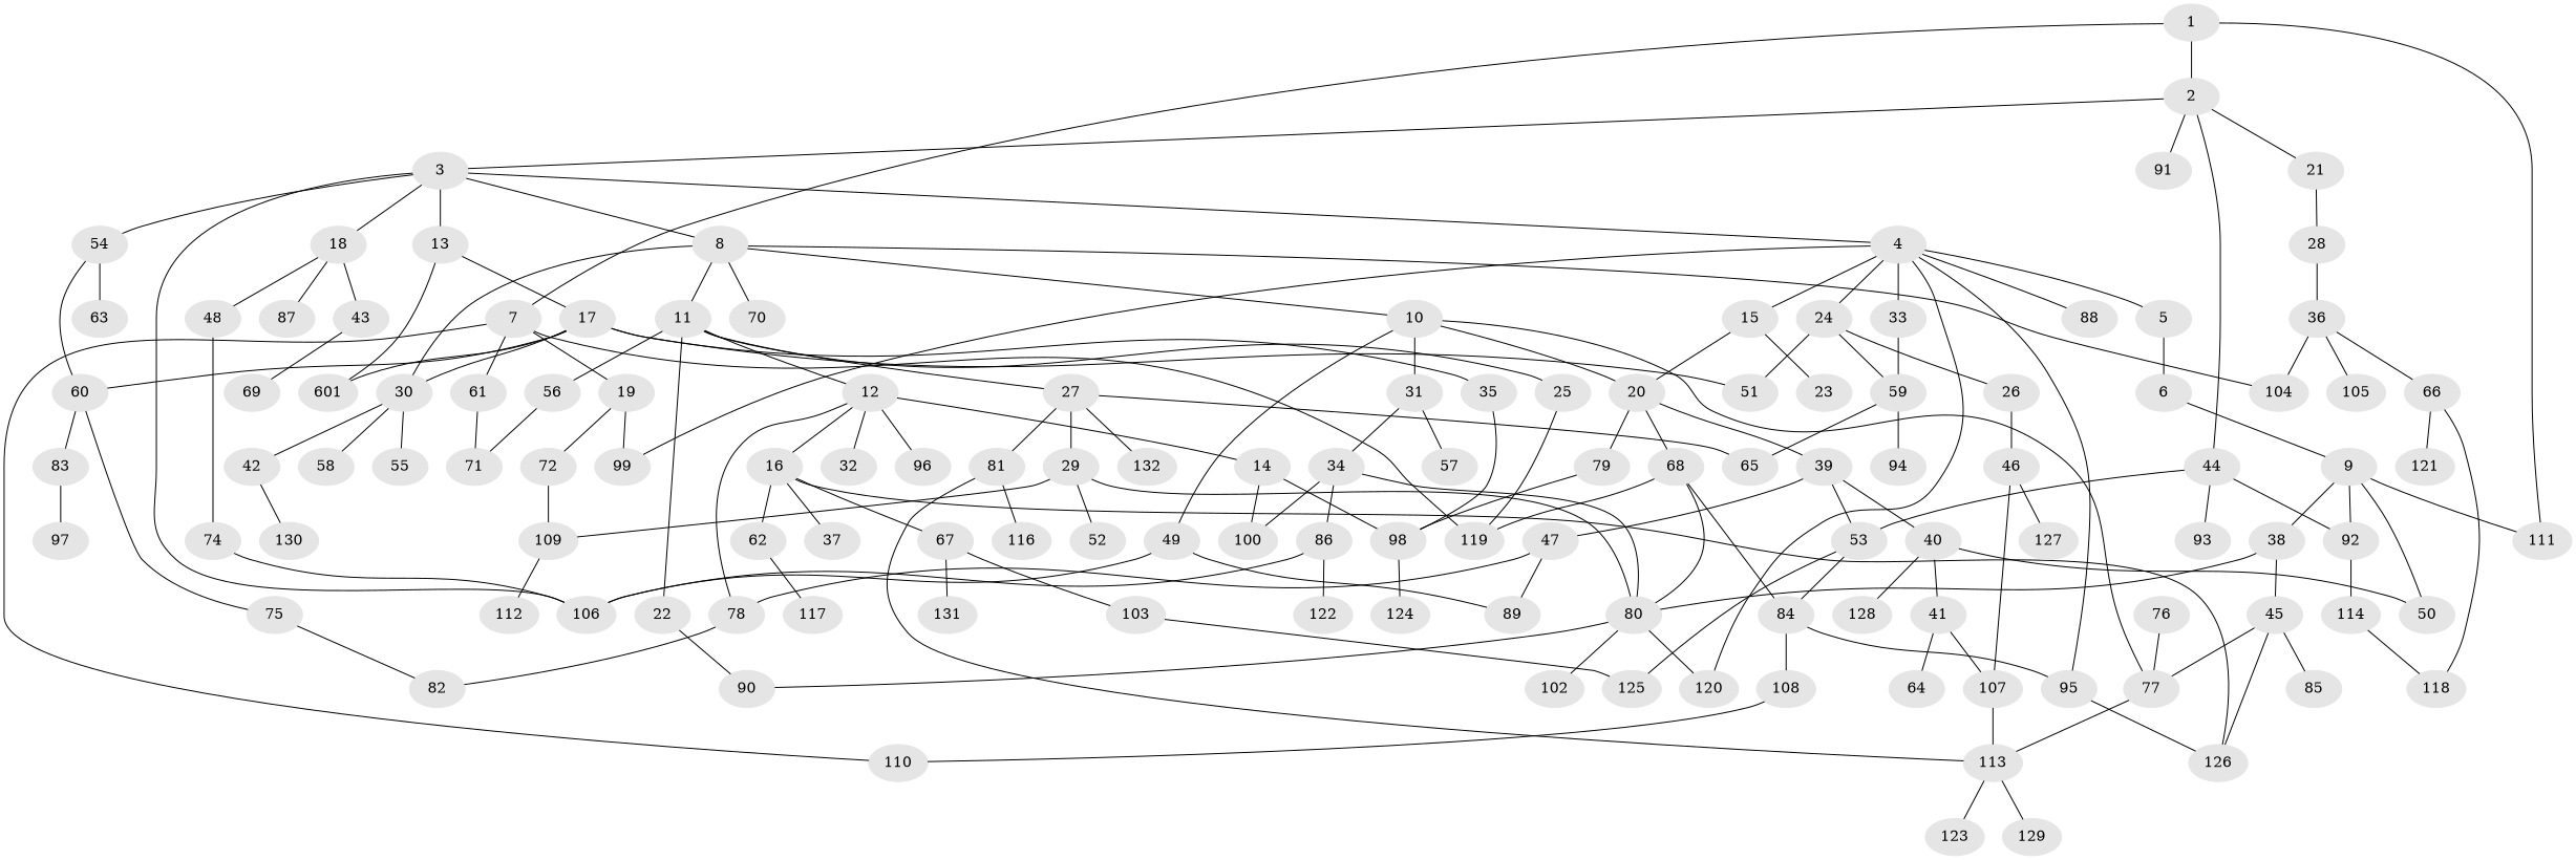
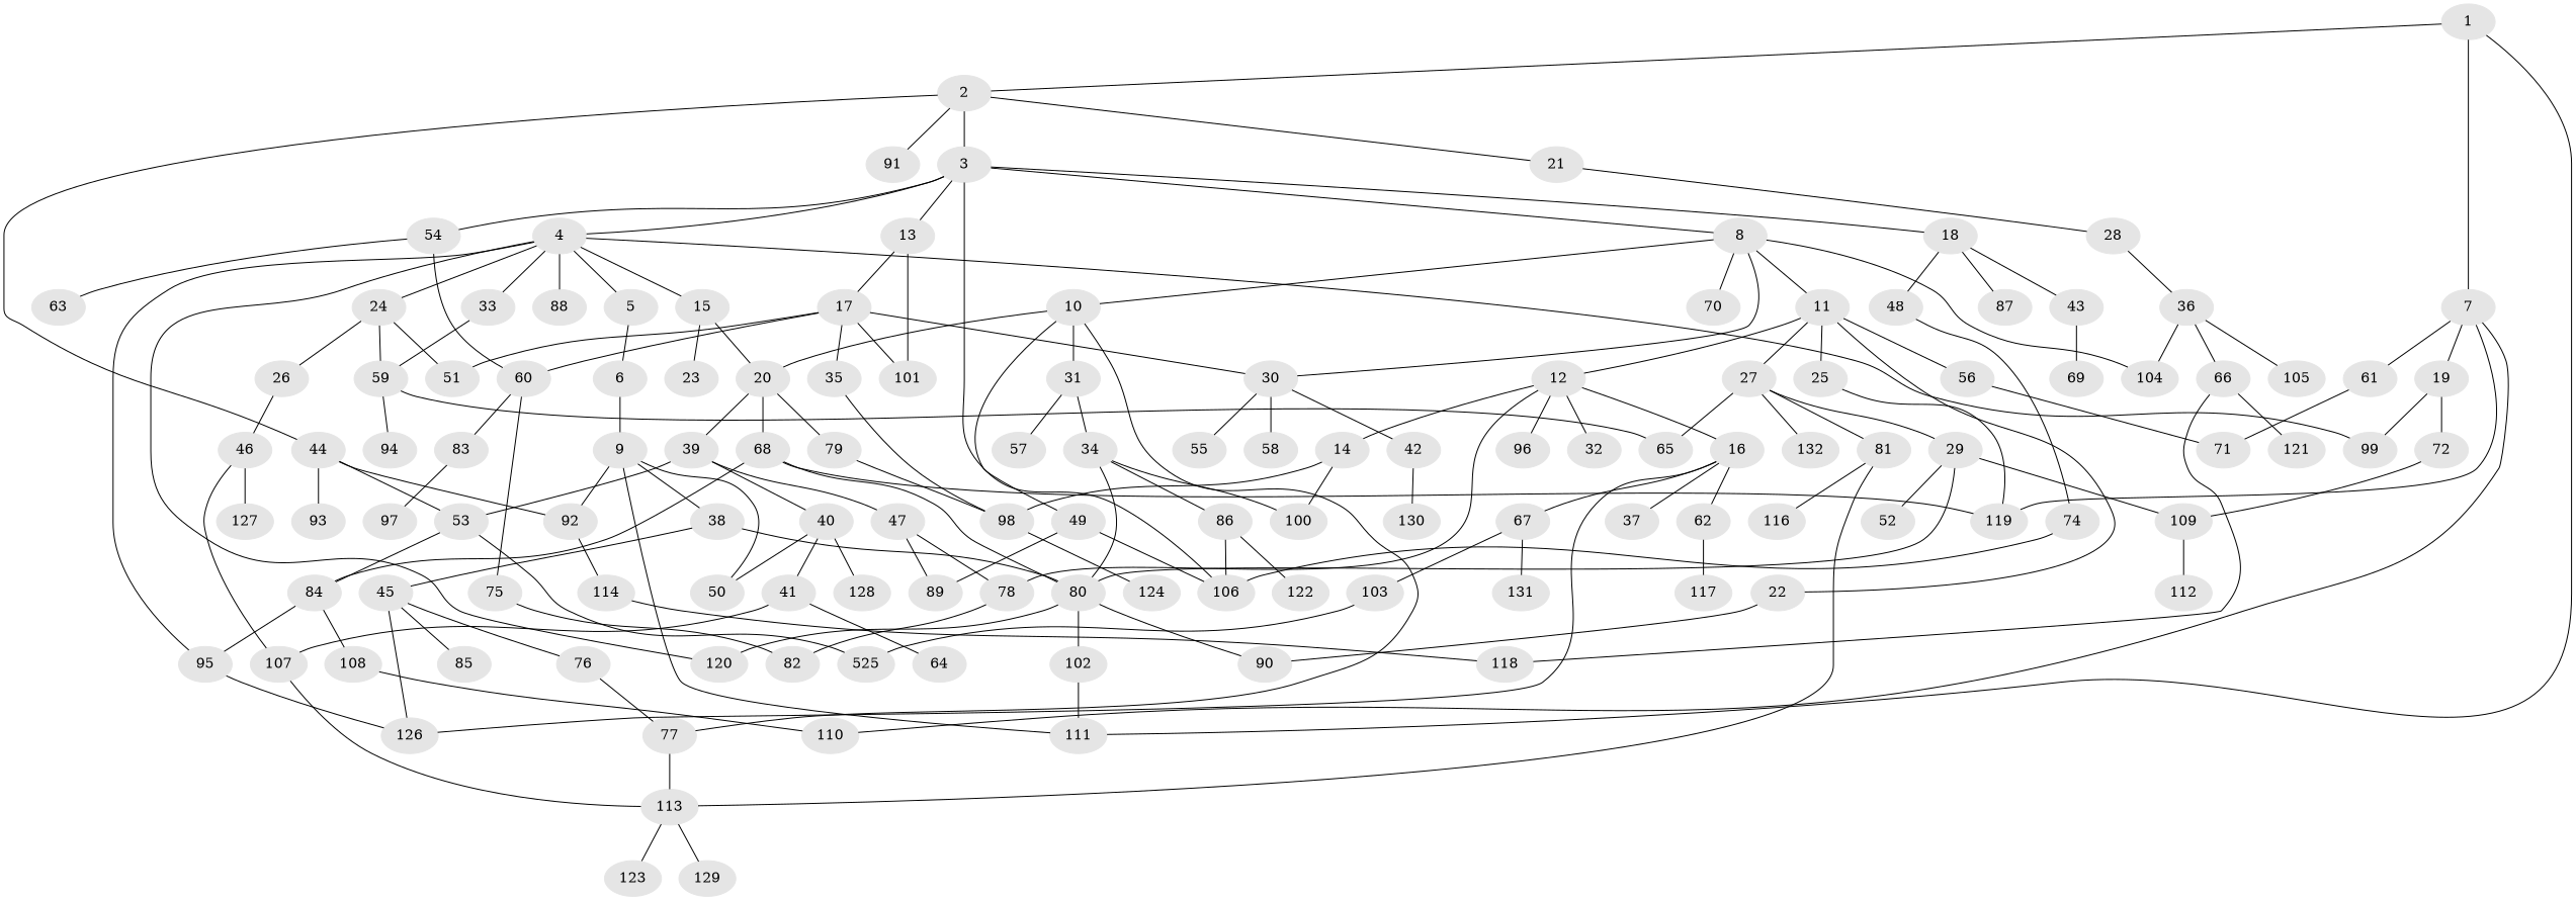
  graph {
    node [color=gray90 style=filled]
    1
    2
    7
    111
    3
    21
    44
    91
    19
    61
    110
    119
    4
    8
    13
    18
    54
    106
    28
    92
    53
    93
    5
    15
    24
    33
    88
    95
    99
    120
    10
    11
    30
    70
    104
    17
-   101 [label=601]
+   101
    43
    48
    87
    60
    63
    6
    20
    23
    51
    26
    59
    126
    9
    38
    50
    72
    71
    31
    49
    77
    12
    22
    25
    27
    56
    42
    55
    58
    80
    45
    114
    39
    68
    79
    34
    57
    89
    113
    14
    16
    32
    78
    96
    90
    29
    65
    81
    132
    98
    100
    37
    62
    67
    82
    35
    124
    117
    103
    131
    75
    83
    69
    74
    109
    40
    47
    84
    36
    46
    94
    107
    127
    52
    116
    66
    105
    102
    112
    130
    86
    122
    118
    121
    76
    85
    41
    128
-   125
+   125 [label=525]
    64
    108
    97
    123
    129
    1 -- 2
    1 -- 7
    1 -- 111
    2 -- 3
    2 -- 21
    2 -- 44
    2 -- 91
    7 -- 19
    7 -- 61
    7 -- 110
    7 -- 119
    3 -- 4
    3 -- 8
    3 -- 13
    3 -- 18
    3 -- 54
    3 -- 106
    21 -- 28
    44 -- 92
    44 -- 53
    44 -- 93
    19 -- 99
    19 -- 72
    61 -- 71
    4 -- 5
    4 -- 15
    4 -- 24
    4 -- 33
    4 -- 88
    4 -- 95
    4 -- 99
    4 -- 120
    8 -- 10
    8 -- 11
    8 -- 30
    8 -- 70
    8 -- 104
    13 -- 17
    13 -- 101
    18 -- 43
    18 -- 48
    18 -- 87
    54 -- 60
    54 -- 63
    28 -- 36
    92 -- 114
    53 -- 84
    53 -- 125
    5 -- 6
    15 -- 20
    15 -- 23
    24 -- 51
    24 -- 26
    24 -- 59
    33 -- 59
    95 -- 126
    10 -- 20
    10 -- 31
    10 -- 49
    10 -- 77
    11 -- 12
    11 -- 22
    11 -- 25
    11 -- 27
    11 -- 56
    30 -- 42
    30 -- 55
    30 -- 58
    17 -- 30
    17 -- 101
    17 -- 60
    17 -- 51
    17 -- 35
    43 -- 69
    48 -- 74
    60 -- 75
    60 -- 83
    6 -- 9
    20 -- 39
    20 -- 68
    20 -- 79
    26 -- 46
    59 -- 65
    59 -- 94
    9 -- 111
    9 -- 92
    9 -- 38
    9 -- 50
    38 -- 80
    38 -- 45
    72 -- 109
    31 -- 34
    31 -- 57
    49 -- 106
    49 -- 89
    77 -- 113
    12 -- 14
    12 -- 16
    12 -- 32
    12 -- 78
    12 -- 96
    22 -- 90
    25 -- 119
    27 -- 29
    27 -- 65
    27 -- 81
    27 -- 132
    56 -- 71
    42 -- 130
    80 -- 120
    80 -- 90
    80 -- 102
    45 -- 126
-   45 -- 77
+   45 -- 76
    45 -- 85
    114 -- 118
    39 -- 53
    39 -- 40
    39 -- 47
    68 -- 119
    68 -- 80
    68 -- 84
    79 -- 98
    34 -- 80
    34 -- 100
    34 -- 86
    113 -- 123
    113 -- 129
    14 -- 98
    14 -- 100
    16 -- 126
    16 -- 37
    16 -- 62
    16 -- 67
    78 -- 82
    29 -- 80
    29 -- 109
    29 -- 52
    81 -- 113
    81 -- 116
    98 -- 124
    62 -- 117
    67 -- 103
    67 -- 131
    35 -- 98
    103 -- 125
    75 -- 82
    83 -- 97
    74 -- 106
    109 -- 112
    40 -- 50
    40 -- 41
    40 -- 128
    47 -- 89
    47 -- 78
    84 -- 95
    84 -- 108
    36 -- 104
    36 -- 66
    36 -- 105
    46 -- 107
    46 -- 127
    107 -- 113
    66 -- 118
    66 -- 121
+   102 -- 111
    86 -- 106
    86 -- 122
    76 -- 77
    41 -- 107
    41 -- 64
    108 -- 110
  }
